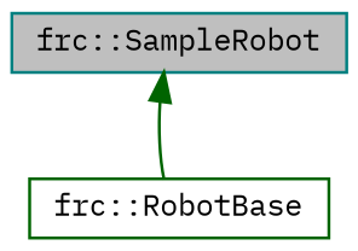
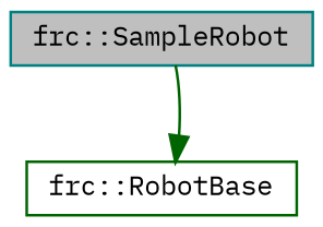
  digraph {
    fontname="IBM Plex Mono"
    node [fontname="IBM Plex Mono" fontsize=10 shape=record style=filled]
    n1 [color=teal fillcolor=grey75 fontcolor=black height=0.2 label="frc::SampleRobot" width=0.4]
    n2 [color=darkgreen fillcolor=white height=0.2 label="frc::RobotBase" width=0.4]
-   n1 -> n2 [color=darkgreen dir=back fontname="IBM Plex Mono" fontsize=10 labelfontname=Helvetica labelfontsize=10 style=solid]
+   n2 -> n1 [color=darkgreen dir=back fontname="IBM Plex Mono" fontsize=10 labelfontname=Helvetica labelfontsize=10 style=solid]
  }
